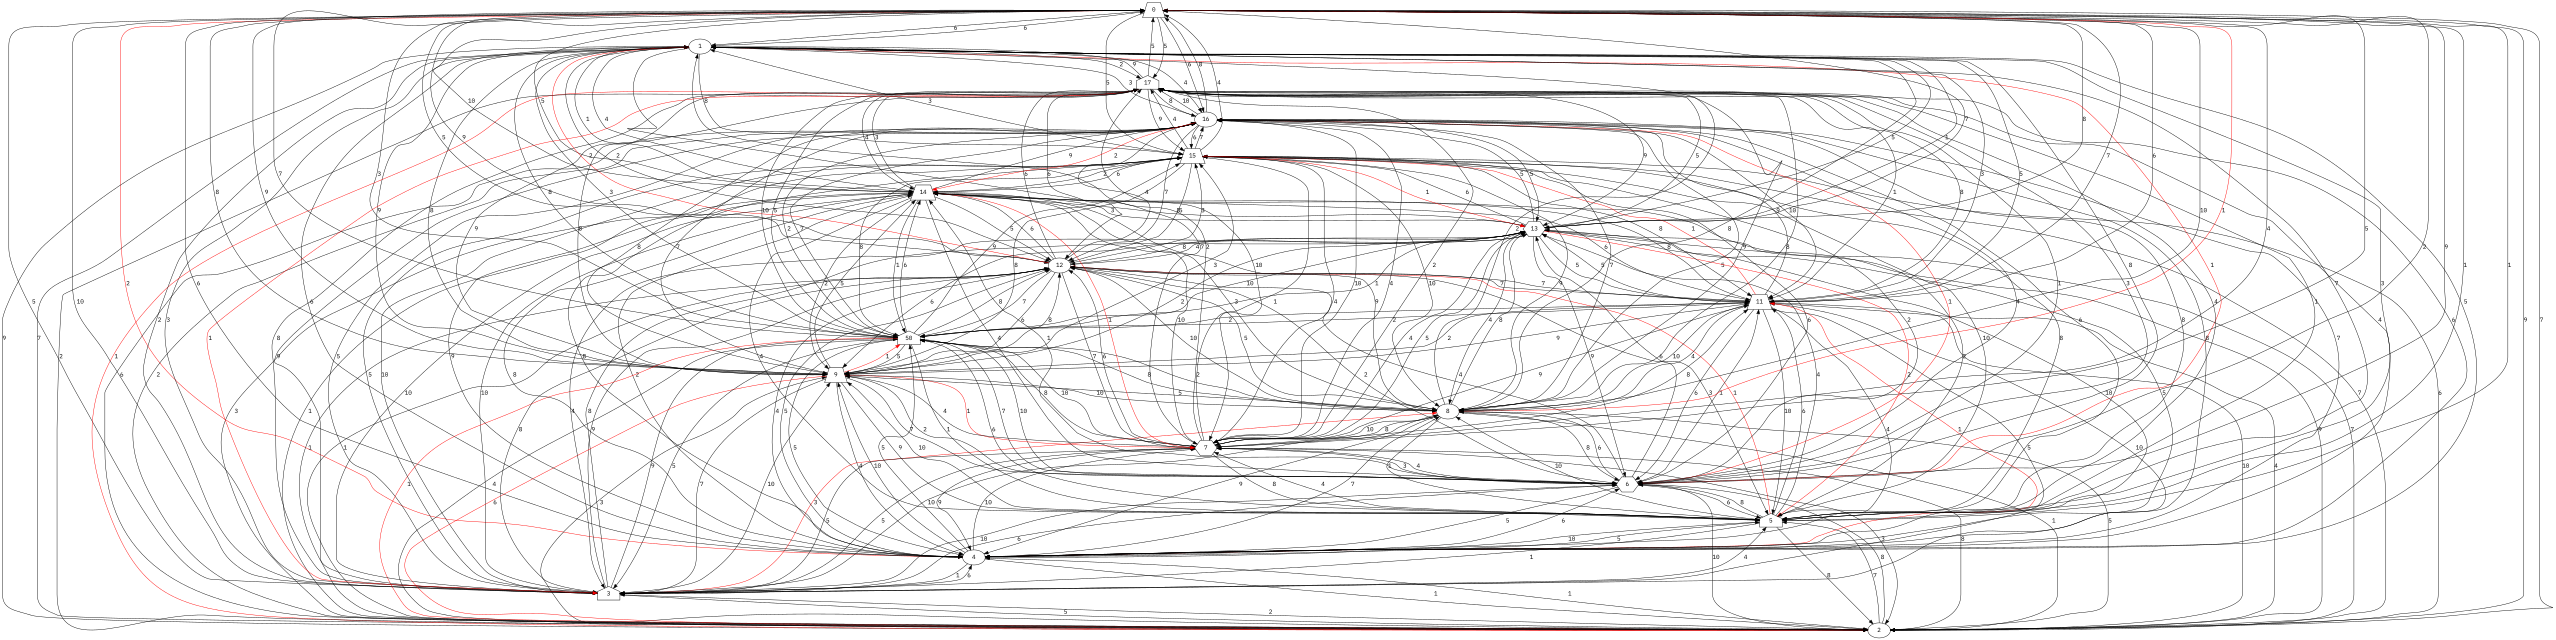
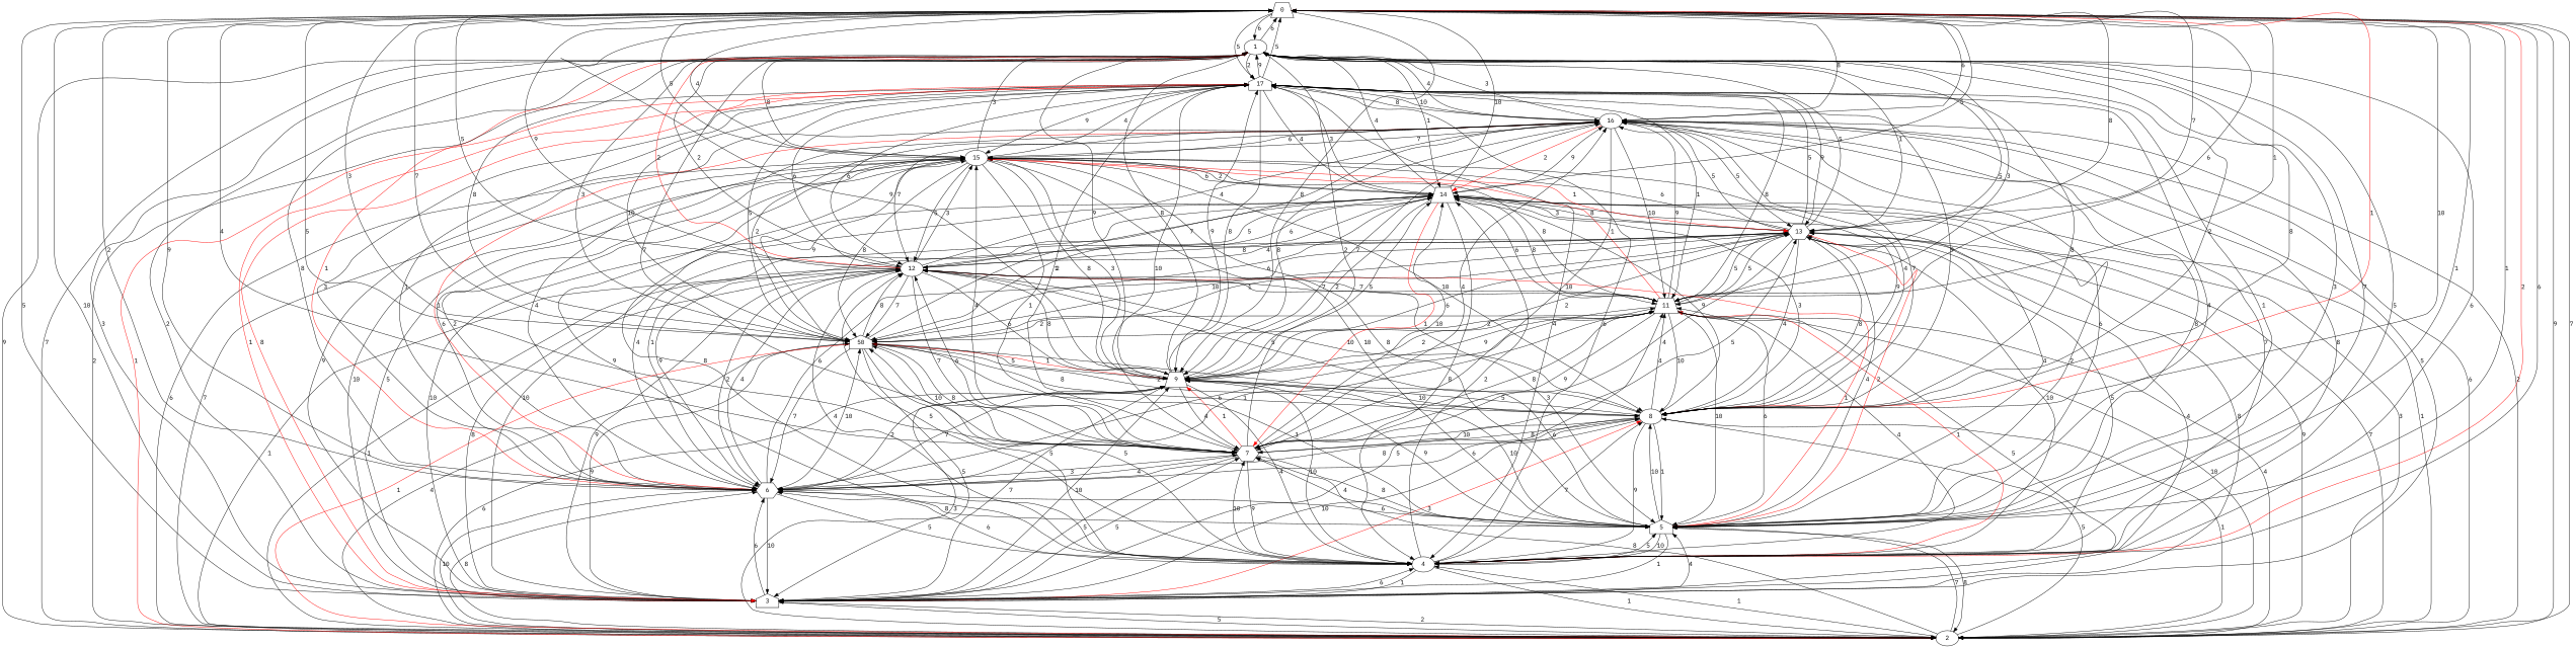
  digraph {
    fontname="IBM Plex Mono"
    node [fontname="IBM Plex Mono" shape=ellipse]
    edge [fontname="IBM Plex Mono" weight=8]
    0 [shape=trapezium]
    1
    2
    3 [shape=house]
    4
    5 [shape=house]
    6 [shape=hexagon]
    7 [shape=hexagon]
    8
    9 [shape=trapezium]
    n11 [label=50 shape=house]
    11 [shape=trapezium]
    12
    13 [shape=hexagon]
    14 [shape=trapezium]
-   15 [shape=trapezium]
+   15
    16
    17 [shape=house]
    0 -> 1 [label=6 weight=6]
    0 -> 2 [label=9 weight=1]
    0 -> 3 [label=5 weight=5]
    0 -> 4 [color=red label=2 weight=2]
    0 -> 5 [label=1 weight=1]
    0 -> 6 [label=2 weight=2]
    0 -> 7 [label=4 weight=4]
    0 -> 8 [label=10 weight=10]
    0 -> 9 [label=8]
    0 -> n11 [label=3 weight=3]
    0 -> 11 [label=6 weight=6]
    0 -> 12 [label=9 weight=9]
    0 -> 13 [label=8]
    0 -> 14 [label=5 weight=5]
    0 -> 15 [label=5 weight=5]
    0 -> 16 [label=6 weight=6]
    0 -> 17 [label=5 weight=5]
    1 -> 0 [label=6 weight=6]
    1 -> 2 [label=9 weight=9]
    1 -> 3 [label=3 weight=3]
    1 -> 4 [label=5 weight=5]
    1 -> 5 [label=3 weight=3]
    1 -> 6 [color=red label=1 weight=1]
    1 -> 7 [label=7 weight=7]
    1 -> 8 [label=8]
    1 -> 9 [label=9 weight=9]
    1 -> n11 [label=3 weight=3]
    1 -> 11 [label=5 weight=5]
    1 -> 12 [label=2 weight=2]
    1 -> 13 [label=1 weight=1]
    1 -> 14 [label=1 weight=1]
    1 -> 15 [label=8]
    1 -> 16 [label=4 weight=4]
    1 -> 17 [label=2 weight=2]
    2 -> 0 [label=7 weight=7]
    2 -> 1 [label=7 weight=7]
    2 -> 3 [label=2 weight=2]
    2 -> 4 [label=1 weight=1]
    2 -> 5 [label=7 weight=7]
    2 -> 6 [label=8]
    2 -> 7 [label=8]
    2 -> 8 [label=5 weight=5]
    2 -> 9 [label=3 weight=3]
    2 -> n11 [label=4 weight=4]
    2 -> 11 [label=4 weight=4]
    2 -> 12 [label=1 weight=1]
    2 -> 13 [label=7 weight=7]
    2 -> 14 [label=1 weight=1]
    2 -> 15 [label=6 weight=6]
    2 -> 16 [label=2 weight=2]
    2 -> 17 [color=red label=1 weight=1]
    3 -> 0 [label=10 weight=10]
    3 -> 1 [label=2 weight=2]
    3 -> 2 [label=5 weight=5]
    3 -> 4 [label=6 weight=6]
    3 -> 5 [label=4 weight=4]
    3 -> 6 [label=6 weight=6]
    3 -> 7 [label=5 weight=5]
    3 -> 8 [color=red label=3 weight=3]
    3 -> 9 [label=10 weight=10]
    3 -> n11 [label=9 weight=9]
-   3 -> 11 [label=10 weight=10]
+   3 -> 11 [label=5 weight=10]
    3 -> 12 [label=9 weight=9]
    3 -> 13 [label=8]
    3 -> 14 [label=10 weight=10]
    3 -> 15 [label=10 weight=10]
    3 -> 16 [label=5 weight=5]
-   3 -> 17 [label=8]
+   3 -> 17 [label=8 color=red]
    4 -> 0 [label=6 weight=6]
    4 -> 1 [label=6 weight=6]
    4 -> 2 [label=1 weight=1]
    4 -> 3 [label=1 weight=1]
    4 -> 5 [label=5 weight=5]
    4 -> 6 [label=6 weight=6]
    4 -> 7 [label=10 weight=10]
    4 -> 8 [label=7 weight=7]
    4 -> 9 [label=10 weight=10]
    4 -> n11 [label=5 weight=5]
    4 -> 11 [color=red label=1 weight=1]
    4 -> 12 [label=5 weight=5]
    4 -> 13 [label=5 weight=5]
    4 -> 14 [label=2 weight=2]
    4 -> 15 [label=8]
    4 -> 16 [label=8]
    4 -> 17 [label=6 weight=6]
    5 -> 0 [label=1 weight=1]
    5 -> 1 [label=7 weight=7]
    5 -> 2 [label=8]
    5 -> 3 [label=1 weight=1]
    5 -> 4 [label=10 weight=10]
    5 -> 6 [label=8]
    5 -> 7 [label=4 weight=4]
    5 -> 8 [label=10 weight=10]
    5 -> 9 [label=10 weight=10]
    5 -> n11 [label=6 weight=6]
    5 -> 11 [label=6 weight=6]
    5 -> 12 [color=red label=1 weight=1]
    5 -> 13 [label=4 weight=4]
    5 -> 14 [label=2 weight=2]
    5 -> 15 [label=8]
    5 -> 16 [label=8]
    5 -> 17 [label=1 weight=1]
    6 -> 0 [label=9 weight=9]
    6 -> 1 [label=8]
    6 -> 2 [label=10 weight=10]
    6 -> 3 [label=10 weight=10]
    6 -> 4 [label=5 weight=5]
    6 -> 5 [label=6 weight=6]
    6 -> 7 [label=3 weight=3]
    6 -> 8 [label=6 weight=6]
    6 -> 9 [label=2 weight=2]
    6 -> n11 [label=10 weight=10]
    6 -> 11 [label=1 weight=1]
    6 -> 12 [label=4 weight=4]
    6 -> 13 [label=6 weight=6]
    6 -> 14 [label=1 weight=1]
    6 -> 15 [label=2 weight=2]
    6 -> 16 [color=red label=1 weight=1]
    6 -> 17 [label=1 weight=1]
    7 -> 0 [label=5 weight=5]
    7 -> 1 [label=2 weight=2]
-   7 -> 2 [label=3 weight=3]
    7 -> 3 [label=5 weight=5]
    7 -> 4 [label=9 weight=9]
    7 -> 5 [label=8]
    7 -> 6 [label=4 weight=4]
    7 -> 8 [label=8]
    7 -> 9 [color=red label=1 weight=1]
    7 -> n11 [label=10 weight=10]
    7 -> 11 [label=8]
    7 -> 12 [label=6 weight=6]
    7 -> 13 [label=5 weight=5]
    7 -> 14 [label=10 weight=10]
    7 -> 15 [label=4 weight=4]
    7 -> 16 [label=4 weight=4]
    7 -> 17 [label=10 weight=10]
    8 -> 0 [color=red label=1 weight=1]
    8 -> 1 [label=2 weight=2]
    8 -> 2 [label=1 weight=1]
    8 -> 3 [label=10 weight=10]
    8 -> 4 [label=9 weight=9]
    8 -> 5 [label=1 weight=1]
    8 -> 6 [label=8]
    8 -> 7 [label=10 weight=10]
    8 -> 9 [label=5 weight=5]
    8 -> n11 [label=2 weight=2]
    8 -> 11 [label=4 weight=4]
    8 -> 12 [label=5 weight=5]
    8 -> 13 [label=8]
    8 -> 14 [label=9 weight=9]
    8 -> 15 [label=9 weight=9]
-   8 -> 16 [label=5 weight=4]
+   8 -> 16 [label=4 weight=4]
    8 -> 17 [label=8]
    9 -> 0 [label=9 weight=9]
    9 -> 1 [label=8]
-   9 -> 2 [label=6 weight=6 color=red]
+   9 -> 2 [label=6 weight=6]
    9 -> 3 [label=7 weight=7]
    9 -> 4 [label=4 weight=4]
    9 -> 5 [label=9 weight=9]
    9 -> 6 [label=7 weight=7]
    9 -> 7 [label=4 weight=4]
    9 -> 8 [label=10 weight=10]
    9 -> n11 [color=red label=1 weight=1]
    9 -> 11 [label=9 weight=9]
    9 -> 12 [label=8]
    9 -> 13 [label=2 weight=2]
    9 -> 14 [label=5 weight=5]
    9 -> 15 [label=3 weight=3]
    9 -> 16 [label=7 weight=7]
    9 -> 17 [label=9 weight=9]
    n11 -> 0 [label=7 weight=7]
    n11 -> 1 [label=8]
    n11 -> 2 [color=red label=1 weight=1]
    n11 -> 3 [label=5 weight=5]
    n11 -> 4 [label=5 weight=5]
    n11 -> 5 [label=1 weight=1]
    n11 -> 6 [label=7 weight=7]
    n11 -> 7 [label=8]
    n11 -> 8 [label=8]
    n11 -> 9 [label=5 weight=5]
    n11 -> 11 [label=2 weight=2]
    n11 -> 12 [label=8]
    n11 -> 13 [label=1 weight=1]
    n11 -> 14 [label=6 weight=6]
    n11 -> 15 [label=9 weight=9]
    n11 -> 16 [label=7 weight=7]
    n11 -> 17 [label=5 weight=5]
-   11 -> 0 [label=7 weight=7]
+   11 -> 0 [label=1 weight=7]
    11 -> 1 [label=3 weight=3]
    11 -> 2 [label=10 weight=10]
    11 -> 3 [label=5 weight=5]
    11 -> 4 [label=4 weight=4]
    11 -> 5 [label=10 weight=10]
    11 -> 6 [label=6 weight=6]
    11 -> 7 [label=9 weight=9]
    11 -> 8 [label=10 weight=10]
    11 -> 9 [label=2 weight=2]
    11 -> n11 [label=2 weight=2]
    11 -> 12 [label=7 weight=7]
    11 -> 13 [label=5 weight=5]
    11 -> 14 [label=8]
    11 -> 15 [color=red label=1 weight=1]
    11 -> 16 [label=9 weight=9]
    11 -> 17 [label=8]
    12 -> 0 [label=5 weight=5]
    12 -> 1 [color=red label=2 weight=2]
    12 -> 2 [label=1 weight=1]
    12 -> 3 [label=8]
    12 -> 4 [label=4 weight=4]
    12 -> 5 [label=3 weight=3]
    12 -> 6 [label=2 weight=2]
    12 -> 7 [label=7 weight=7]
    12 -> 8 [label=10 weight=10]
    12 -> 9 [label=6 weight=6]
    12 -> n11 [label=7 weight=7]
    12 -> 11 [label=7 weight=7]
    12 -> 13 [label=4 weight=4]
    12 -> 14 [label=6 weight=6]
    12 -> 15 [label=3 weight=3]
    12 -> 16 [label=4 weight=4]
    12 -> 17 [label=6 weight=6]
    13 -> 0 [label=7 weight=7]
    13 -> 1 [label=5 weight=5]
    13 -> 2 [label=9 weight=9]
    13 -> 3 [label=4 weight=4]
    13 -> 4 [label=10 weight=10]
    13 -> 5 [color=red label=2 weight=2]
    13 -> 6 [label=9 weight=9]
    13 -> 7 [label=4 weight=4]
    13 -> 8 [label=4 weight=7]
    13 -> 9 [label=6 weight=6]
    13 -> n11 [label=10 weight=10]
    13 -> 11 [label=5 weight=5]
    13 -> 12 [label=8]
    13 -> 14 [label=8]
    13 -> 15 [label=6 weight=6]
    13 -> 16 [label=5 weight=5]
    13 -> 17 [label=5 weight=5]
    14 -> 0 [label=10 weight=10]
    14 -> 1 [label=4 weight=4]
    14 -> 2 [label=3 weight=3]
    14 -> 3 [label=10 weight=10]
    14 -> 4 [label=8]
    14 -> 5 [label=4 weight=4]
    14 -> 6 [label=4 weight=4]
    14 -> 7 [color=red label=1 weight=1]
    14 -> 8 [label=3 weight=3]
    14 -> 9 [label=2 weight=2]
    14 -> n11 [label=1 weight=1]
    14 -> 11 [label=6 weight=6]
    14 -> 12 [label=5 weight=5]
    14 -> 13 [label=3 weight=3]
    14 -> 15 [label=2 weight=2]
    14 -> 16 [label=9 weight=9]
    14 -> 17 [label=3 weight=3]
    15 -> 0 [label=4 weight=4]
    15 -> 1 [label=3 weight=3]
    15 -> 2 [label=7 weight=7]
    15 -> 3 [label=5 weight=5]
    15 -> 4 [label=9 weight=9]
    15 -> 5 [label=10 weight=10]
    15 -> 6 [label=6 weight=6]
    15 -> 7 [label=1 weight=1]
    15 -> 8 [label=10 weight=10]
    15 -> 9 [label=8]
    15 -> n11 [label=8]
    15 -> 11 [label=8]
    15 -> 12 [label=5 weight=5]
    15 -> 13 [color=red label=1 weight=1]
    15 -> 14 [label=6 weight=6]
    15 -> 16 [label=7 weight=7]
    15 -> 17 [label=4 weight=4]
    16 -> 0 [label=8]
    16 -> 1 [label=3 weight=3]
    16 -> 2 [label=6 weight=6]
    16 -> 3 [label=9 weight=9]
    16 -> 4 [label=7 weight=7]
    16 -> 5 [label=6 weight=6]
    16 -> 6 [label=4 weight=4]
    16 -> 7 [label=10 weight=10]
    16 -> 8 [label=7 weight=7]
    16 -> 9 [label=8]
    16 -> n11 [label=2 weight=2]
    16 -> 11 [label=10 weight=10]
    16 -> 12 [label=7 weight=7]
    16 -> 13 [label=5 weight=5]
    16 -> 14 [color=red label=2 weight=2]
    16 -> 15 [label=6 weight=6]
    16 -> 17 [label=10 weight=10]
    17 -> 0 [label=5 weight=5]
    17 -> 1 [label=9 weight=9]
    17 -> 2 [label=2 weight=2]
    17 -> 3 [color=red label=1 weight=1]
    17 -> 4 [label=4 weight=4]
    17 -> 5 [label=4 weight=4]
    17 -> 6 [label=3 weight=3]
    17 -> 7 [label=2 weight=2]
    17 -> 8 [label=9 weight=9]
    17 -> 9 [label=8]
    17 -> n11 [label=10 weight=10]
    17 -> 11 [label=1 weight=1]
    17 -> 12 [label=6 weight=6]
    17 -> 13 [label=9 weight=9]
    17 -> 14 [label=4 weight=4]
    17 -> 15 [label=9 weight=9]
    17 -> 16 [label=8]
  }
